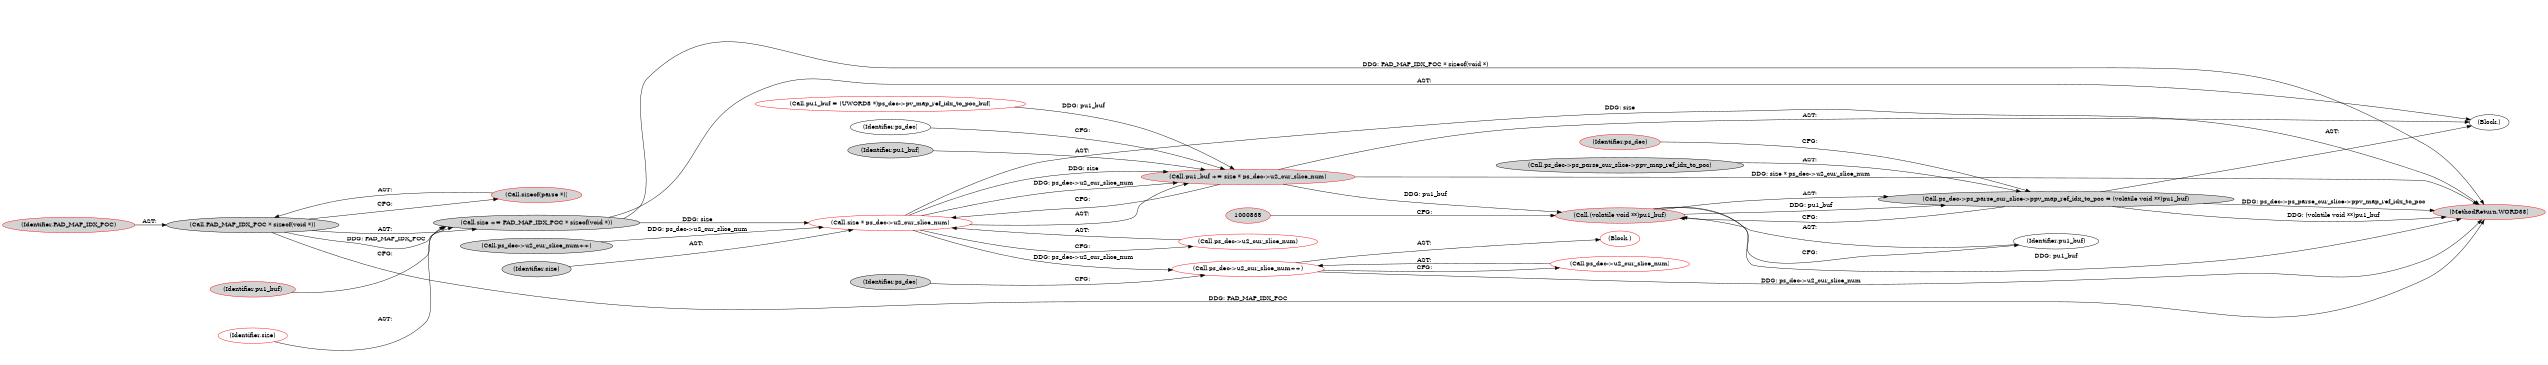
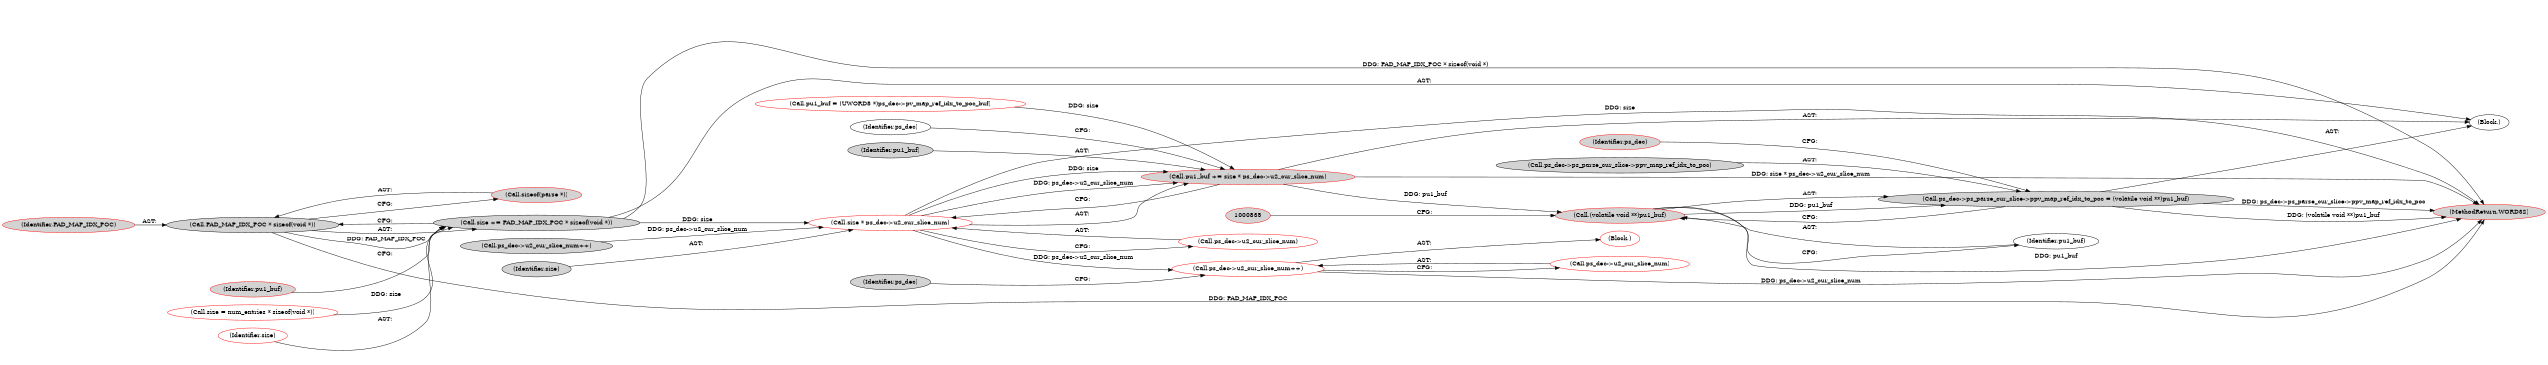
  digraph {
    rankdir=LR
    node [color=red fillcolor=lightgrey style=filled]
    n1 [color=black label="(Call,PAD_MAP_IDX_POC * sizeof(void *))"]
    n2 [color=black label="(Call,size += PAD_MAP_IDX_POC * sizeof(void *))"]
    n3 [label="(Call,sizeof(parse *))"]
-   n4 [label="(MethodReturn,WORD33)"]
+   n4 [label="(MethodReturn,WORD32)"]
    n5 [fillcolor=white label="(Call,size * ps_dec->u2_cur_slice_num)"]
    n6 [color=black fillcolor=white label="(Block,)"]
    n7 [label="(Call,pu1_buf += size * ps_dec->u2_cur_slice_num)"]
    n8 [fillcolor=white label="(Call,ps_dec->u2_cur_slice_num++)"]
    n9 [fillcolor=white label="(Call,ps_dec->u2_cur_slice_num)"]
    n10 [label="(Call,(volatile void **)pu1_buf)"]
    n11 [fillcolor=white label="(Block,)"]
    n12 [fillcolor=white label="(Call,ps_dec->u2_cur_slice_num)"]
    n13 [color=black label="(Call,ps_dec->ps_parse_cur_slice->ppv_map_ref_idx_to_poc = (volatile void **)pu1_buf)"]
    n14 [color=black fillcolor=white label="(Identifier,pu1_buf)"]
    n15 [label="(Identifier,pu1_buf)"]
    n16 [color=black fillcolor=white label="(Identifier,ps_dec)"]
+   n17 [fillcolor=white label="(Call,size = num_entries * sizeof(void *))"]
    n18 [label="(Identifier,PAD_MAP_IDX_POC)"]
    n19 [color=black label="(Identifier,size)"]
    n20 [fillcolor=white label="(Identifier,size)"]
    n21 [color=black label="(Identifier,pu1_buf)"]
    n22 [fillcolor=white label="(Call,pu1_buf = (UWORD8 *)ps_dec->pv_map_ref_idx_to_poc_buf)"]
    n23 [color=black label="(Identifier,ps_dec)"]
    n24 [label="(Identifier,ps_dec)"]
    n25 [color=black label="(Call,ps_dec->ps_parse_cur_slice->ppv_map_ref_idx_to_poc)"]
    n26 [color=black label="(Call,ps_dec->u2_cur_slice_num++)"]
    1000835
    n1 -> n2 [label="AST: "]
    n1 -> n2 [label="DDG: PAD_MAP_IDX_POC"]
    n1 -> n3 [label="CFG: "]
    n1 -> n4 [label="DDG: PAD_MAP_IDX_POC"]
+   n2 -> n1 [label="CFG: "]
    n2 -> n4 [label="DDG: PAD_MAP_IDX_POC * sizeof(void *)"]
    n2 -> n5 [label="DDG: size"]
    n2 -> n6 [label="AST: "]
    n3 -> n1 [label="AST: "]
    n5 -> n4 [label="DDG: size"]
    n5 -> n7 [label="AST: "]
    n5 -> n7 [label="DDG: size"]
    n5 -> n7 [label="DDG: ps_dec->u2_cur_slice_num"]
    n5 -> n8 [label="DDG: ps_dec->u2_cur_slice_num"]
    n5 -> n9 [label="CFG: "]
    n7 -> n4 [label="DDG: size * ps_dec->u2_cur_slice_num"]
    n7 -> n5 [label="CFG: "]
    n7 -> n6 [label="AST: "]
    n7 -> n10 [label="DDG: pu1_buf"]
    n8 -> n4 [label="DDG: ps_dec->u2_cur_slice_num"]
    n8 -> n11 [label="AST: "]
    n8 -> n12 [label="CFG: "]
    n9 -> n5 [label="AST: "]
    n10 -> n4 [label="DDG: pu1_buf"]
    n10 -> n13 [label="AST: "]
    n10 -> n13 [label="DDG: pu1_buf"]
    n10 -> n14 [label="CFG: "]
    n12 -> n8 [label="AST: "]
    n13 -> n4 [label="DDG: ps_dec->ps_parse_cur_slice->ppv_map_ref_idx_to_poc"]
    n13 -> n4 [label="DDG: (volatile void **)pu1_buf"]
    n13 -> n6 [label="AST: "]
    n13 -> n10 [label="CFG: "]
    n14 -> n10 [label="AST: "]
    n15 -> n2 [label="CFG: "]
    n16 -> n7 [label="CFG: "]
+   n17 -> n2 [label="DDG: size"]
    n18 -> n1 [label="AST: "]
    n19 -> n5 [label="AST: "]
    n20 -> n2 [label="AST: "]
    n21 -> n7 [label="AST: "]
-   n22 -> n7 [label="DDG: pu1_buf"]
+   n22 -> n7 [label="DDG: size"]
    n23 -> n8 [label="CFG: "]
    n24 -> n13 [label="CFG: "]
    n25 -> n13 [label="AST: "]
    n26 -> n5 [label="DDG: ps_dec->u2_cur_slice_num"]
    1000835 -> n10 [label="CFG: "]
  }
